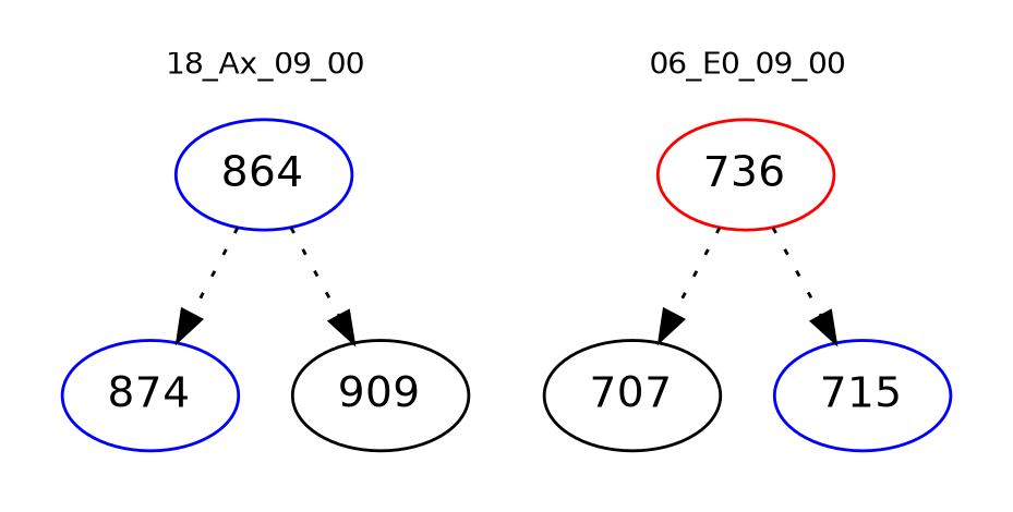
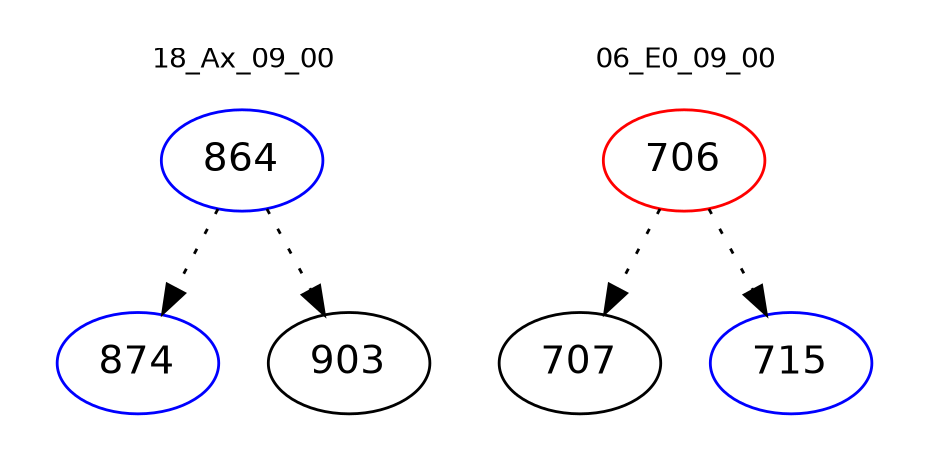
  digraph {
    fontname="DejaVu Sans"
    node [color=blue fontname="DejaVu Sans"]
    edge [color=black fontname="DejaVu Sans" style=dotted]
    n1 [label=864]
    n2 [label=874]
-   n3 [color=black label=909]
-   n4 [color=red label=736]
+   n3 [color=black label=903]
+   n4 [color=red label=706]
    n5 [color=black label=707]
    n6 [label=715]
    subgraph cluster_1 {
      color=white
      fontsize=10
      label="18_Ax_09_00"
      n1
      n2
      n3
    }
    subgraph cluster_2 {
      color=white
      fontsize=10
      label="06_E0_09_00"
      n4
      n5
      n6
    }
    n1 -> n2
    n1 -> n3
    n4 -> n5
    n4 -> n6
  }
